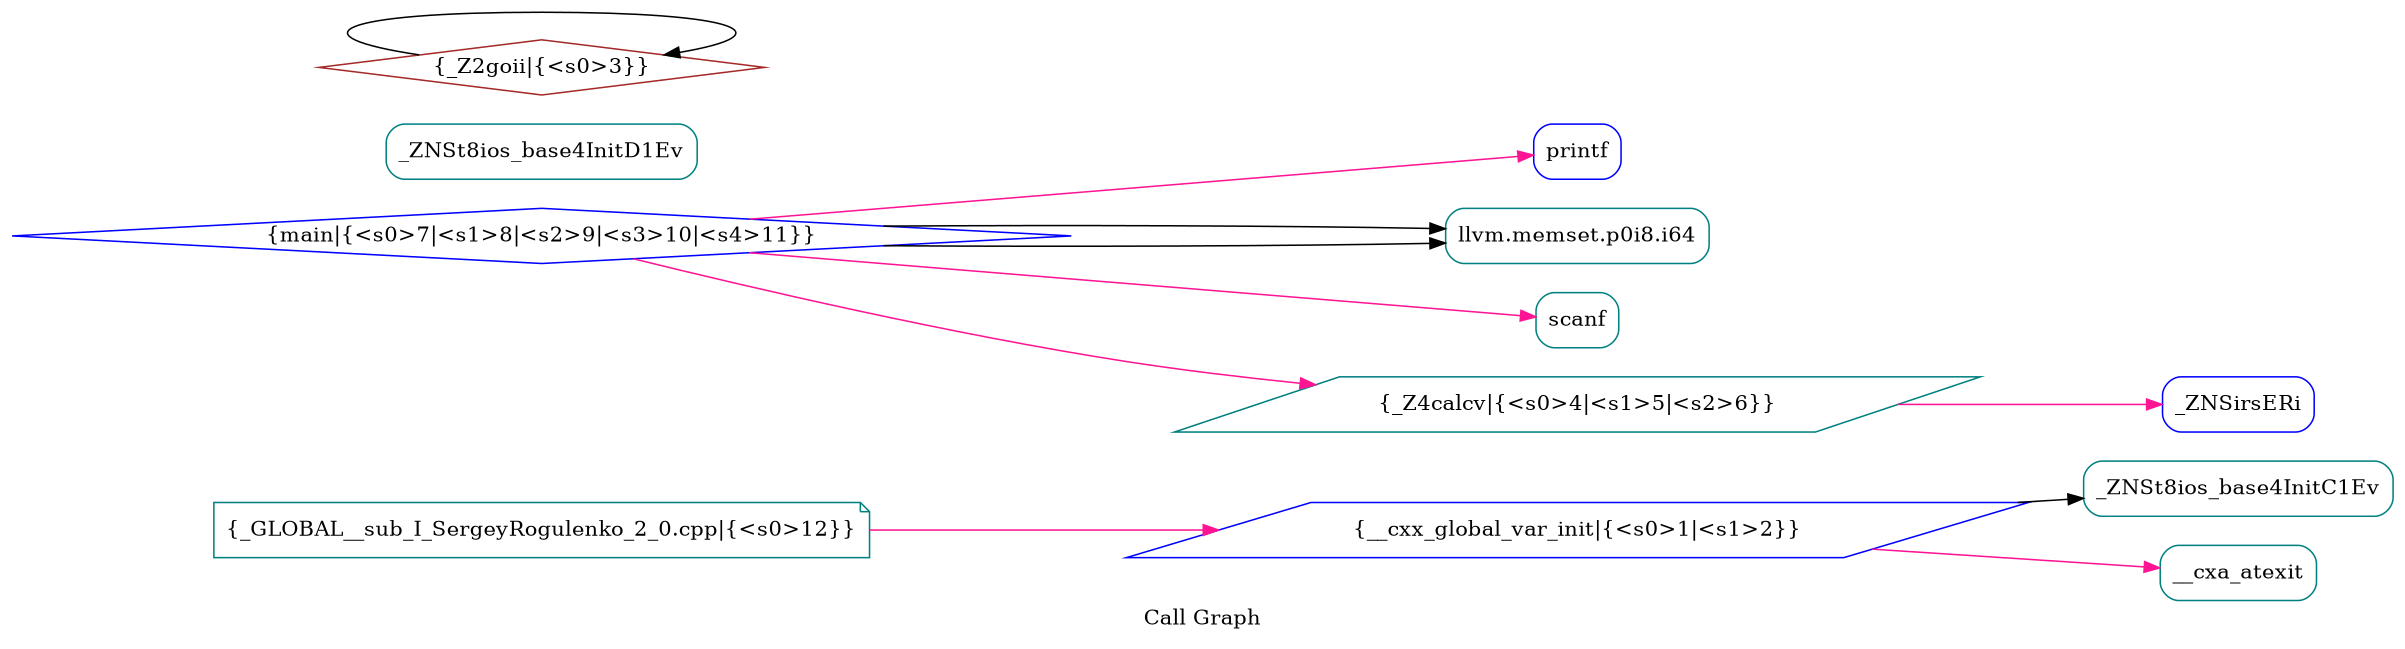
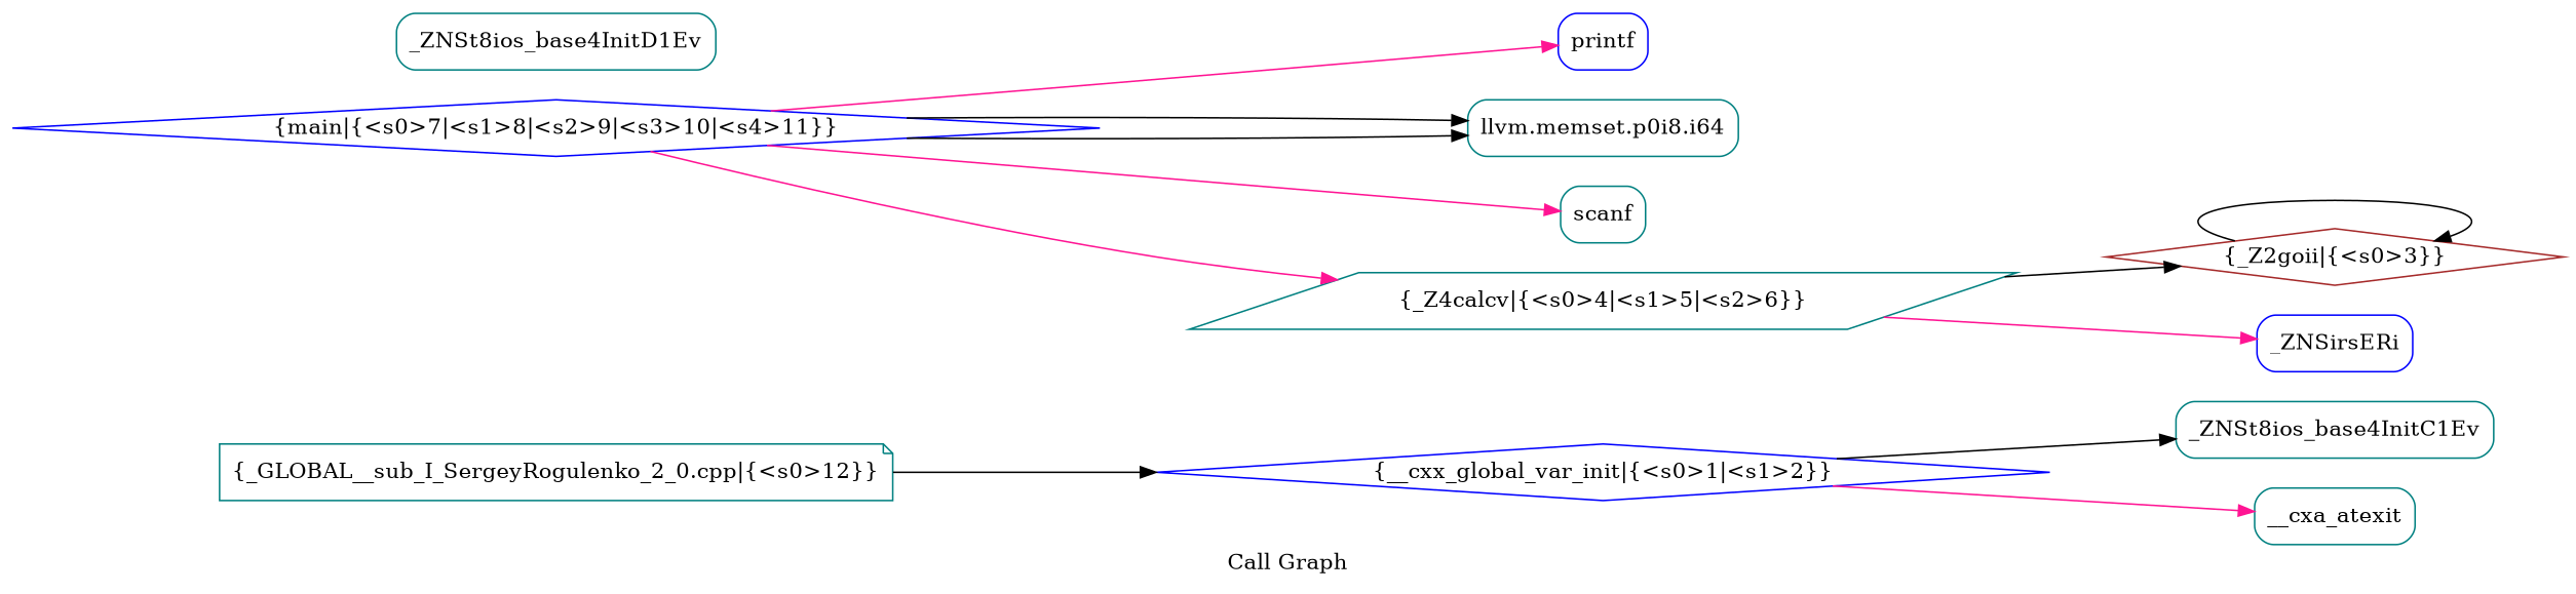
  digraph {
    fontname="DejaVu Serif"
    label="Call Graph"
    rankdir=LR
    node [color=teal fontname="DejaVu Serif" shape=Mrecord]
    edge [color=deeppink fontname="DejaVu Serif" tailport=s0]
-   n1 [color=blue label="{__cxx_global_var_init|{<s0>1|<s1>2}}" shape=parallelogram]
+   n1 [color=blue label="{__cxx_global_var_init|{<s0>1|<s1>2}}" shape=diamond]
    n2 [label="{_ZNSt8ios_base4InitC1Ev}"]
    n3 [label="{__cxa_atexit}"]
    n4 [color=blue label="{printf}"]
    n5 [label="{_ZNSt8ios_base4InitD1Ev}"]
    n6 [label="{llvm.memset.p0i8.i64}"]
    n7 [color=brown label="{_Z2goii|{<s0>3}}" shape=diamond]
    n8 [label="{_GLOBAL__sub_I_SergeyRogulenko_2_0.cpp|{<s0>12}}" shape=note]
    n9 [color=blue label="{_ZNSirsERi}"]
    n10 [color=blue label="{main|{<s0>7|<s1>8|<s2>9|<s3>10|<s4>11}}" shape=diamond]
    n11 [label="{scanf}"]
    n12 [label="{_Z4calcv|{<s0>4|<s1>5|<s2>6}}" shape=parallelogram]
    n1 -> n2 [color=black]
    n1 -> n3 [tailport=s1]
    n7 -> n7 [color=black]
-   n8 -> n1
+   n8 -> n1 [color=black]
    n10 -> n4 [tailport=s3]
    n10 -> n6 [color=black]
    n10 -> n6 [color=black tailport=s1]
    n10 -> n11 [tailport=s2]
    n10 -> n12 [tailport=s4]
+   n12 -> n7 [color=black tailport=s1]
    n12 -> n9
  }
